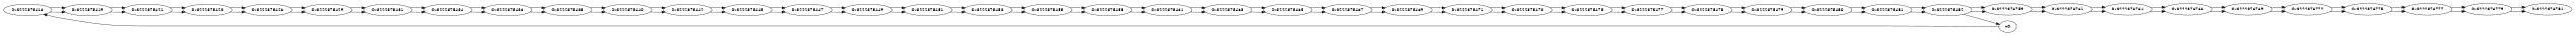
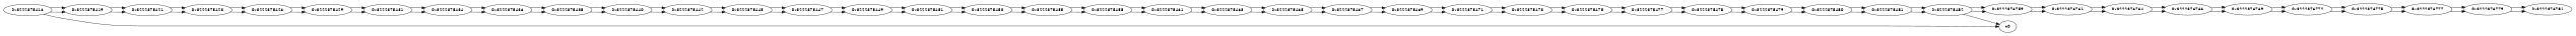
  digraph {
    fontname=Lato
    rankdir=LR
    node [fontname=Lato]
    edge [fontname=Lato]
    n1 [label="0x3222375416"]
    n2 [label="0x3222375419"]
    n3 [label="0x3222375421"]
    n4 [label="0x3222375423"]
    n5 [label="0x3222375426"]
    n6 [label="0x3222375429"]
    n7 [label="0x3222375431"]
    n8 [label="0x3222375434"]
    n9 [label="0x3222375436"]
    n10 [label="0x3222375438"]
    n11 [label="0x3222375440"]
    n12 [label="0x3222375442"]
    n13 [label="0x3222375445"]
    n14 [label="0x3222375447"]
    n15 [label="0x3222375449"]
    n16 [label="0x3222375451"]
    n17 [label="0x3222375453"]
    n18 [label="0x3222375455"]
    n19 [label="0x3222375458"]
    n20 [label="0x3222375461"]
    n21 [label="0x3222375463"]
    n22 [label="0x3222375465"]
    n23 [label="0x3222375467"]
    n24 [label="0x3222375469"]
    n25 [label="0x3222375471"]
    n26 [label="0x3222375473"]
    n27 [label="0x3222375475"]
    n28 [label="0x3222375477"]
    n29 [label="0x3222375478"]
    n30 [label="0x3222375479"]
    n31 [label="0x3222375480"]
    n32 [label="0x3222375481"]
    n33 [label="0x3222375482"]
    n34 [label="0x3222376759"]
    n0
    n35 [label="0x3222376761"]
    n36 [label="0x3222376764"]
    n37 [label="0x3222376766"]
    n38 [label="0x3222376769"]
    n39 [label="0x3222376772"]
    n40 [label="0x3222376775"]
    n41 [label="8x3222376777"]
    n42 [label="0x3222376779"]
    n43 [label="0x3222376781"]
    n1 -> n2
    n1 -> n2
    n2 -> n3
    n2 -> n3
    n3 -> n4
    n3 -> n4
    n4 -> n5
    n4 -> n5
    n5 -> n6
    n5 -> n6
    n6 -> n7
    n6 -> n7
    n7 -> n8
    n7 -> n8
    n8 -> n9
    n8 -> n9
    n9 -> n10
    n9 -> n10
    n10 -> n11
    n10 -> n11
    n11 -> n12
    n11 -> n12
    n12 -> n13
    n12 -> n13
    n13 -> n14
    n13 -> n14
    n14 -> n15
    n14 -> n15
    n15 -> n16
    n15 -> n16
    n16 -> n17
    n16 -> n17
    n17 -> n18
    n17 -> n18
    n18 -> n19
    n18 -> n19
    n19 -> n20
    n19 -> n20
    n20 -> n21
    n20 -> n21
    n21 -> n22
    n21 -> n22
    n22 -> n23
    n22 -> n23
    n23 -> n24
    n23 -> n24
    n24 -> n25
    n24 -> n25
    n25 -> n26
    n25 -> n26
    n26 -> n27
    n26 -> n27
    n27 -> n28
    n27 -> n28
    n28 -> n29
    n28 -> n29
    n29 -> n30
    n29 -> n30
    n30 -> n31
    n30 -> n31
    n31 -> n32
    n31 -> n32
    n32 -> n33
    n32 -> n33
    n33 -> n34
    n33 -> n34
    n33 -> n0
    n34 -> n35
    n34 -> n35
-   n0 -> n1
+   n1 -> n0
    n35 -> n36
    n35 -> n36
    n36 -> n37
    n36 -> n37
    n37 -> n38
    n37 -> n38
    n38 -> n39
    n38 -> n39
    n39 -> n40
    n39 -> n40
    n40 -> n41
    n40 -> n41
    n41 -> n42
    n41 -> n42
    n42 -> n43
    n42 -> n43
  }
